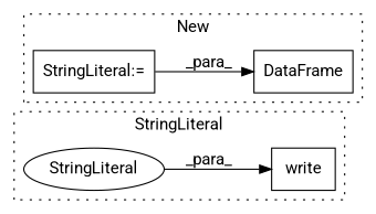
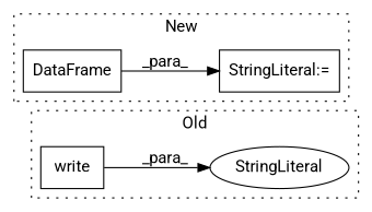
  digraph {
    fontname=Roboto
    rankdir=LR
    node [a=32 fontname=Roboto shape=box]
    edge [fontname=Roboto]
    n1 [l="6,1" label=write s="548,576"]
    n2 [a=45 l=7 label=StringLiteral s=569 shape=ellipse]
    n3 [l="10,1" label=DataFrame s="697,714"]
    n4 [a=7 l=1 label="StringLiteral:=" s=689]
    subgraph cluster_1 {
-     label=StringLiteral
+     label=Old
      style=dotted
      n1
      n2
    }
    subgraph cluster_2 {
      label=New
      style=dotted
      n3
      n4
    }
-   n2 -> n1 [label=_para_]
-   n4 -> n3 [label=_para_]
+   n1 -> n2 [label=_para_]
+   n3 -> n4 [label=_para_]
  }
